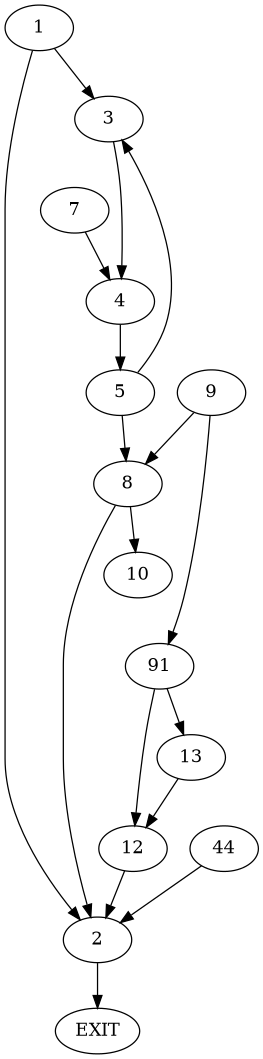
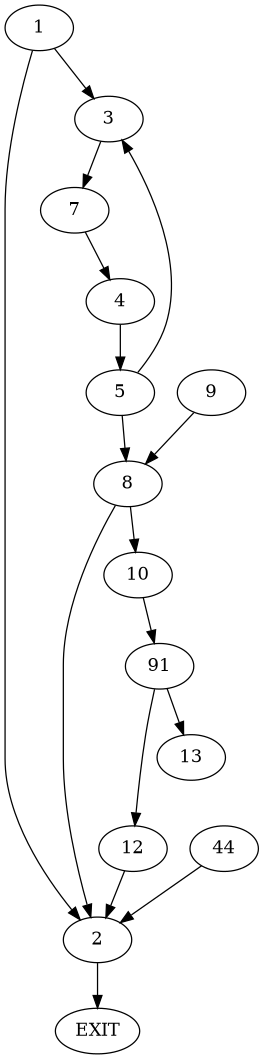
  digraph {
    1
    2
    3
    7
    4
    n6 [label=44]
    n7 [label=EXIT]
    5
    8
    10
    9
    n12 [label=91]
    12
    13
    1 -> 2
    1 -> 3
    2 -> n7
-   3 -> 4
+   3 -> 7
    7 -> 4
    4 -> 5
    n6 -> 2
    5 -> 3
    5 -> 8
    8 -> 2
    8 -> 10
-   9 -> n12
+   10 -> n12
    9 -> 8
    n12 -> 12
    n12 -> 13
    12 -> 2
-   13 -> 12
  }
